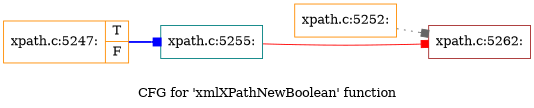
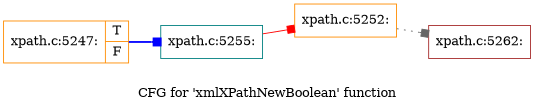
  digraph {
    label="CFG for 'xmlXPathNewBoolean' function"
    rankdir=LR
    node [color=darkorange shape=record]
    edge [arrowhead=box]
    n1 [label="{xpath.c:5247:|{<s0>T|<s1>F}}"]
    n2 [color=teal label="{xpath.c:5255:}"]
    n3 [label="{xpath.c:5252:}"]
    n4 [color=brown label="{xpath.c:5262:}"]
    n1 -> n2 [color=blue style=bold]
-   n2 -> n4 [color=red style=solid]
+   n2 -> n3 [color=red style=solid]
    n3 -> n4 [color=gray40 style=dotted]
  }
